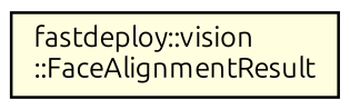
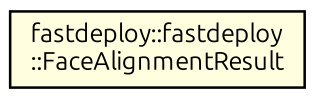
  digraph {
    rankdir=LR
    fontname=Ubuntu
-   n1 [color=black fillcolor=lightyellow fontname=Ubuntu fontsize=10 height=0.2 label="fastdeploy::vision\l::FaceAlignmentResult" shape=record style=filled width=0.4]
+   n1 [color=black fillcolor=lightyellow fontname=Ubuntu fontsize=10 height=0.2 label="fastdeploy::fastdeploy\l::FaceAlignmentResult" shape=record style=filled width=0.4]
  }
